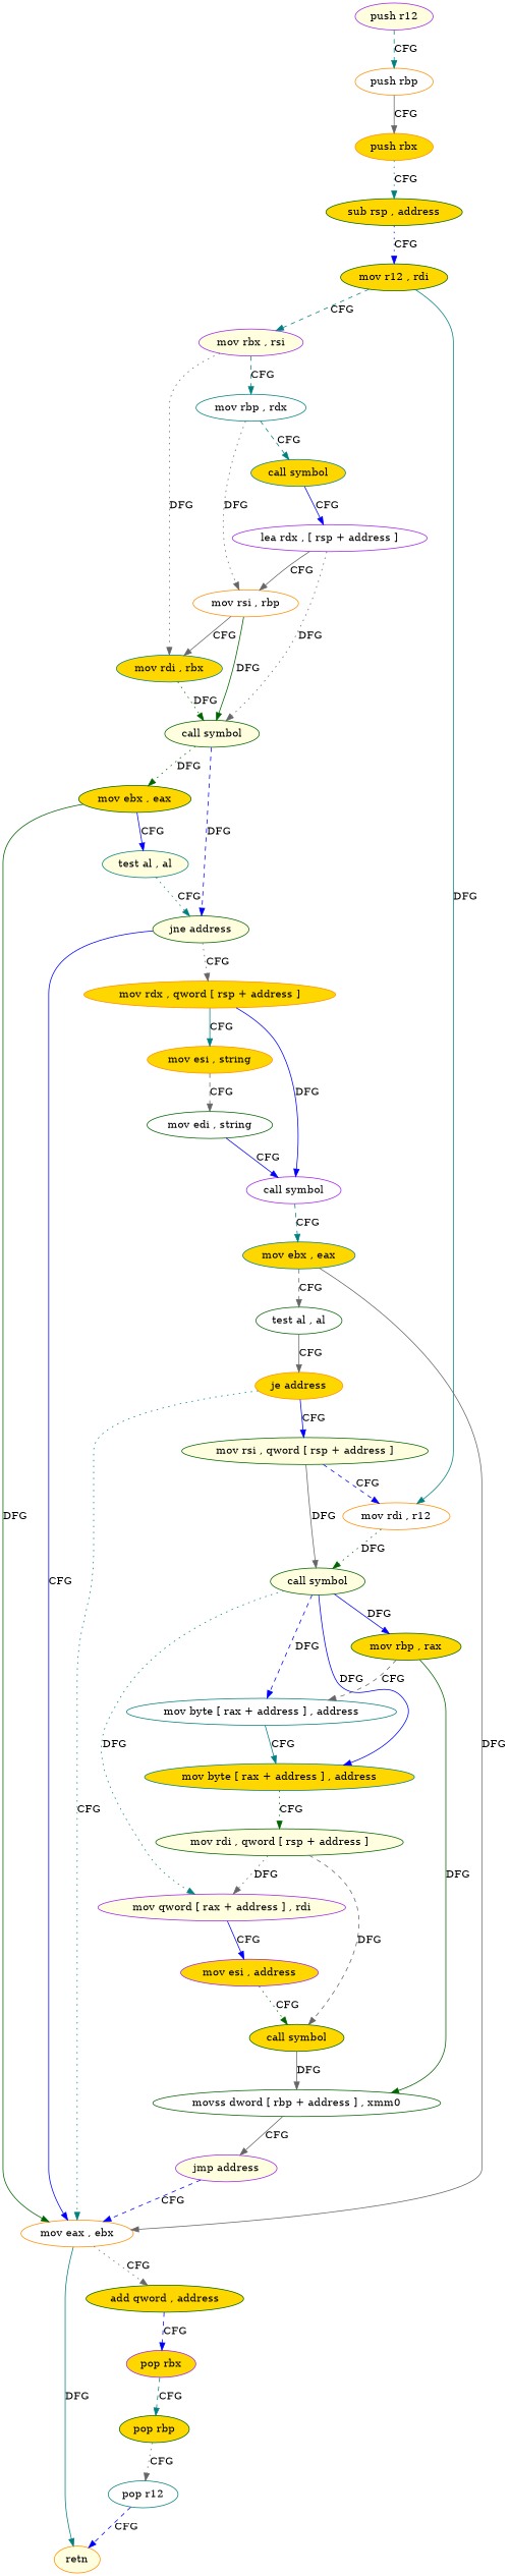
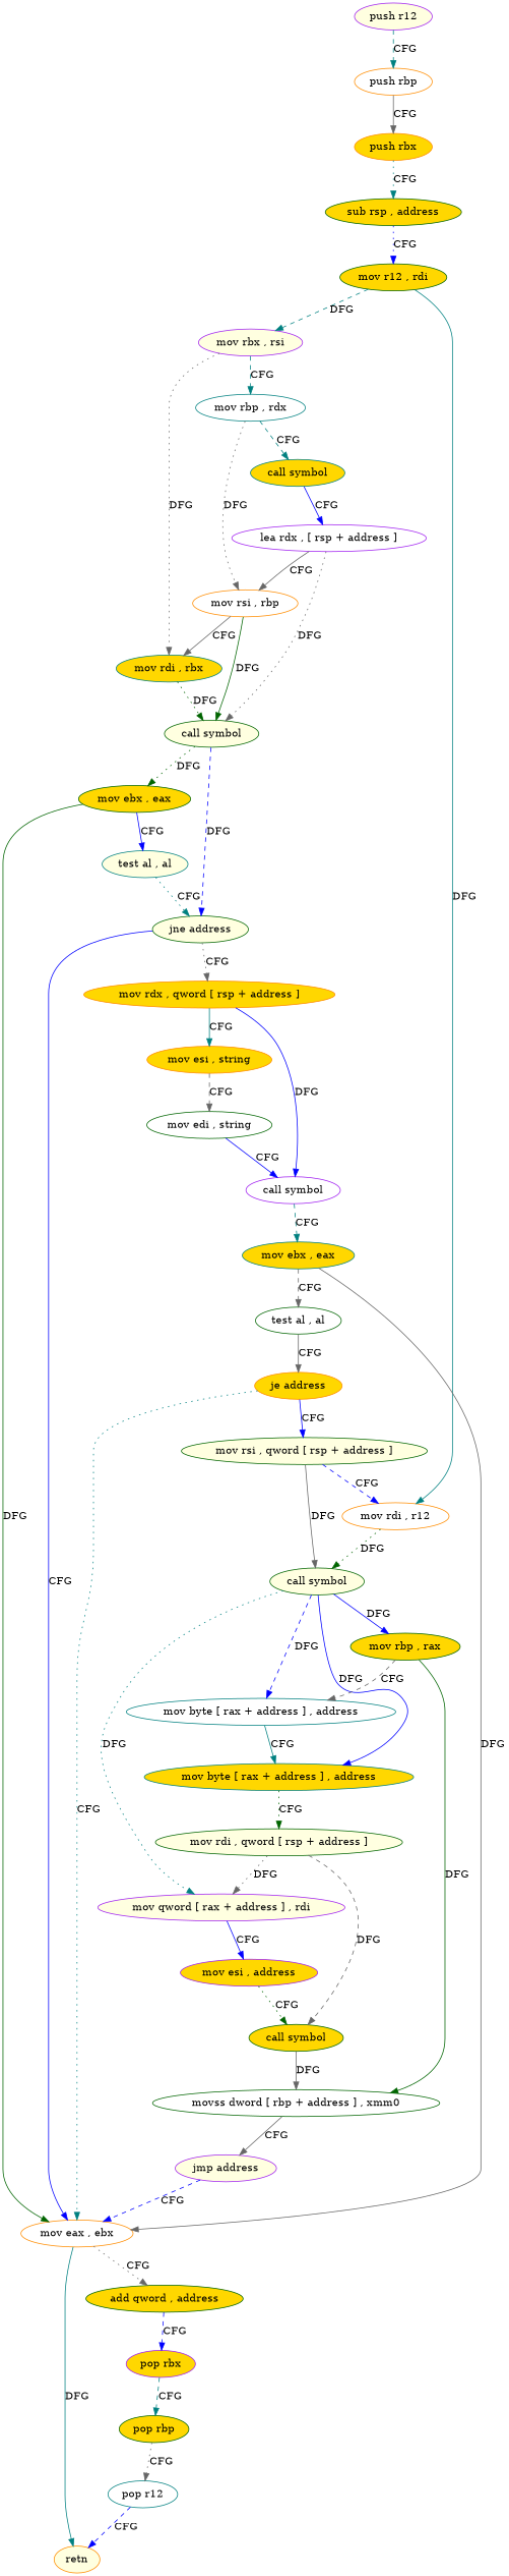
  digraph {
    node [color=darkgreen fillcolor=gold style=filled]
    edge [color=gray40 style=solid]
    n1 [color=purple fillcolor=lightyellow label="push r12"]
    n2 [color=darkorange fillcolor=white label="push rbp"]
    n3 [color=darkorange label="push rbx"]
    n4 [label="sub rsp , address"]
    n5 [label="mov r12 , rdi"]
    n6 [color=purple fillcolor=lightyellow label="mov rbx , rsi"]
    n7 [color=darkorange fillcolor=white label="mov rdi , r12"]
    n8 [color=teal fillcolor=white label="mov rbp , rdx"]
    n9 [color=teal label="mov rdi , rbx"]
    n10 [fillcolor=lightyellow label="call symbol"]
    n11 [color=teal label="call symbol"]
    n12 [color=darkorange fillcolor=white label="mov rsi , rbp"]
    n13 [fillcolor=lightyellow label="call symbol"]
    n14 [color=purple fillcolor=white label="lea rdx , [ rsp + address ]"]
    n15 [label="mov ebx , eax"]
    n16 [fillcolor=lightyellow label="jne address"]
    n17 [color=teal fillcolor=lightyellow label="test al , al"]
    n18 [color=darkorange fillcolor=white label="mov eax , ebx"]
    n19 [color=darkorange label="mov rdx , qword [ rsp + address ]"]
    n20 [label="add qword , address"]
    n21 [color=darkorange fillcolor=lightyellow label=retn]
    n22 [color=darkorange label="mov esi , string"]
    n23 [color=purple fillcolor=white label="call symbol"]
    n24 [fillcolor=white label="mov edi , string"]
    n25 [color=teal label="mov ebx , eax"]
    n26 [color=purple label="pop rbx"]
    n27 [fillcolor=white label="test al , al"]
    n28 [color=darkorange label="je address"]
    n29 [fillcolor=lightyellow label="mov rsi , qword [ rsp + address ]"]
    n30 [label="mov rbp , rax"]
    n31 [color=teal fillcolor=white label="mov byte [ rax + address ] , address"]
    n32 [color=teal label="mov byte [ rax + address ] , address"]
    n33 [color=purple fillcolor=lightyellow label="mov qword [ rax + address ] , rdi"]
    n34 [label="pop rbp"]
    n35 [color=teal fillcolor=white label="pop r12"]
    n36 [fillcolor=white label="movss dword [ rbp + address ] , xmm0"]
    n37 [fillcolor=lightyellow label="mov rdi , qword [ rsp + address ]"]
    n38 [color=purple label="mov esi , address"]
    n39 [color=purple fillcolor=lightyellow label="jmp address"]
    n40 [label="call symbol"]
    n1 -> n2 [color=teal label=CFG style=dashed]
    n2 -> n3 [label=CFG]
    n3 -> n4 [color=teal label=CFG style=dotted]
    n4 -> n5 [color=blue label=CFG style=dotted]
-   n5 -> n6 [color=teal label=CFG style=dashed]
+   n5 -> n6 [color=teal label=DFG style=dashed]
    n5 -> n7 [color=teal label=DFG]
    n6 -> n8 [color=teal label=CFG style=dashed]
    n6 -> n9 [label=DFG style=dotted]
    n7 -> n10 [color=darkgreen label=DFG style=dotted]
    n8 -> n11 [color=teal label=CFG style=dashed]
    n8 -> n12 [label=DFG style=dotted]
    n9 -> n13 [color=darkgreen label=DFG style=dotted]
    n10 -> n30 [color=blue label=DFG]
    n10 -> n31 [color=blue label=DFG style=dashed]
    n10 -> n32 [color=blue label=DFG]
    n10 -> n33 [color=teal label=DFG style=dotted]
    n11 -> n14 [color=blue label=CFG]
    n12 -> n9 [label=CFG]
    n12 -> n13 [color=darkgreen label=DFG]
    n13 -> n15 [color=darkgreen label=DFG style=dotted]
    n13 -> n16 [color=blue label=DFG style=dashed]
    n14 -> n12 [label=CFG]
    n14 -> n13 [label=DFG style=dotted]
    n15 -> n17 [color=blue label=CFG]
    n15 -> n18 [color=darkgreen label=DFG]
    n16 -> n18 [color=blue label=CFG]
    n16 -> n19 [label=CFG style=dotted]
    n17 -> n16 [color=teal label=CFG style=dotted]
    n18 -> n20 [label=CFG style=dotted]
    n18 -> n21 [color=teal label=DFG]
    n19 -> n22 [color=teal label=CFG]
    n19 -> n23 [color=blue label=DFG]
    n20 -> n26 [color=blue label=CFG style=dashed]
    n22 -> n24 [label=CFG style=dashed]
    n23 -> n25 [color=teal label=CFG style=dashed]
    n24 -> n23 [color=blue label=CFG]
    n25 -> n18 [label=DFG]
    n25 -> n27 [label=CFG style=dashed]
    n26 -> n34 [color=teal label=CFG style=dashed]
    n27 -> n28 [label=CFG]
    n28 -> n18 [color=teal label=CFG style=dotted]
    n28 -> n29 [color=blue label=CFG]
    n29 -> n7 [color=blue label=CFG style=dashed]
    n29 -> n10 [label=DFG]
    n30 -> n31 [label=CFG style=dashed]
    n30 -> n36 [color=darkgreen label=DFG]
    n31 -> n32 [color=teal label=CFG]
    n32 -> n37 [color=darkgreen label=CFG style=dotted]
    n33 -> n38 [color=blue label=CFG]
    n34 -> n35 [label=CFG style=dotted]
    n35 -> n21 [color=blue label=CFG style=dashed]
    n36 -> n39 [label=CFG]
    n37 -> n33 [label=DFG style=dotted]
    n37 -> n40 [label=DFG style=dashed]
    n38 -> n40 [color=darkgreen label=CFG style=dotted]
    n39 -> n18 [color=blue label=CFG style=dashed]
    n40 -> n36 [label=DFG]
  }
